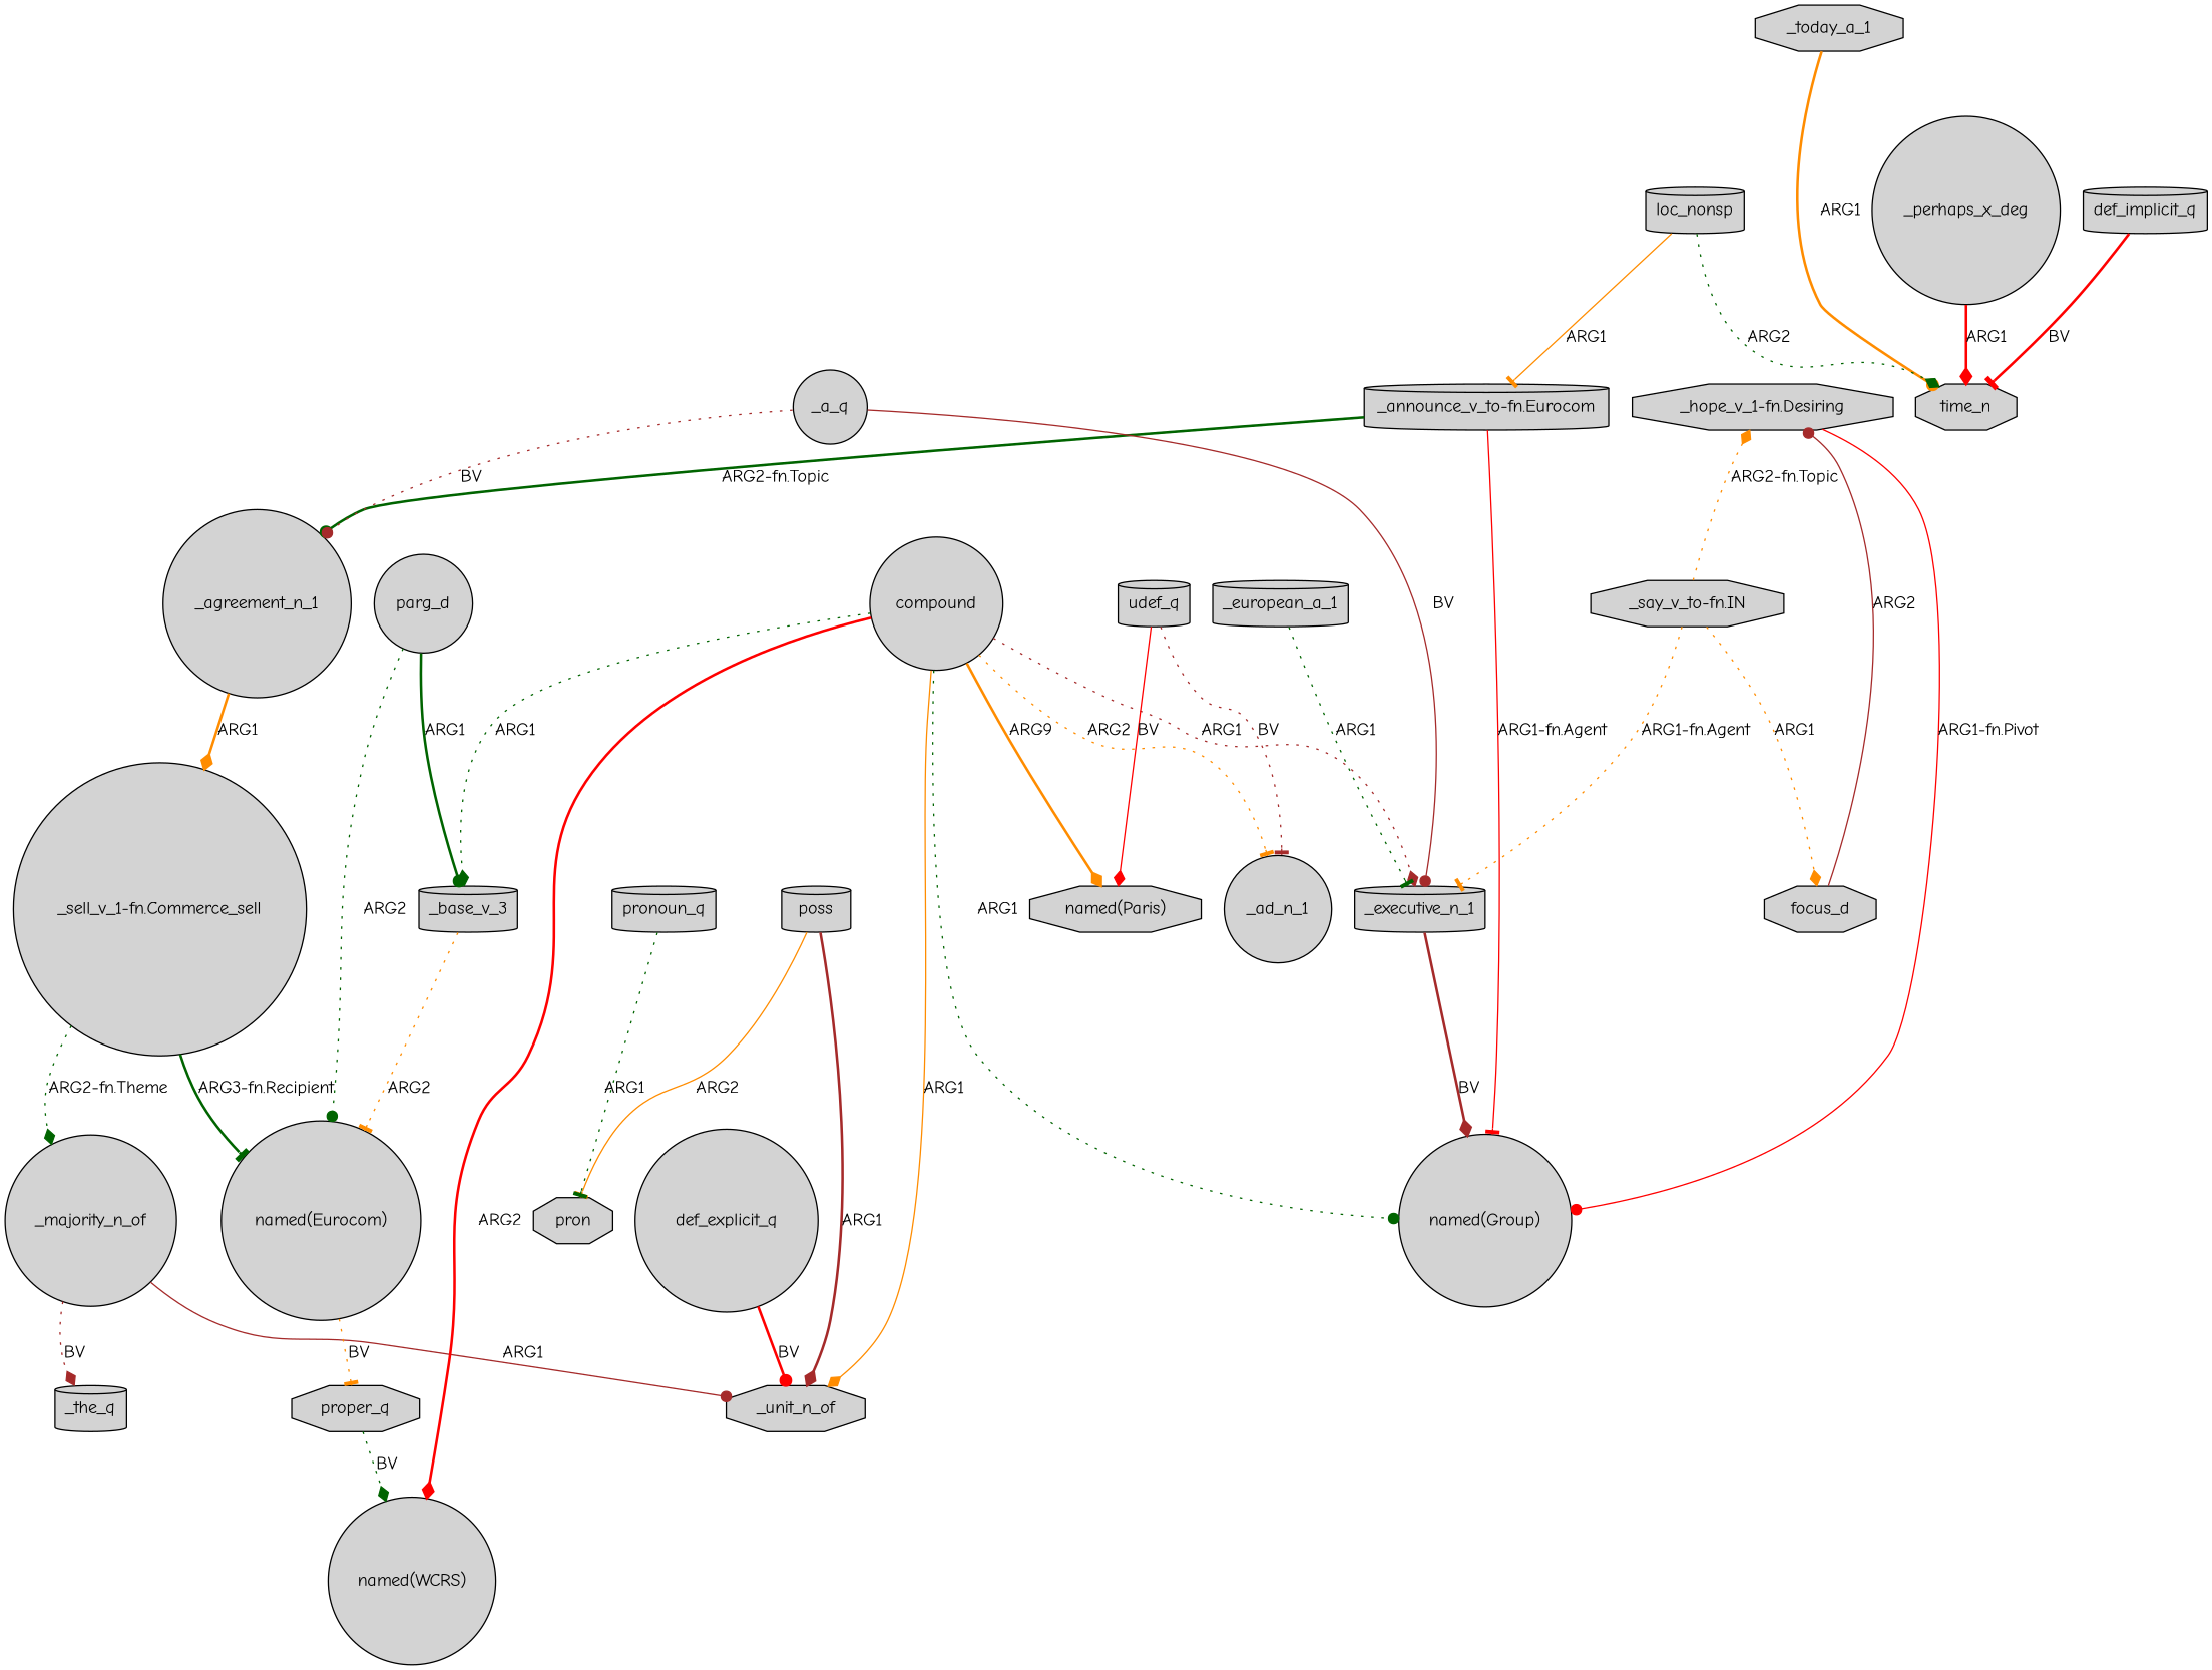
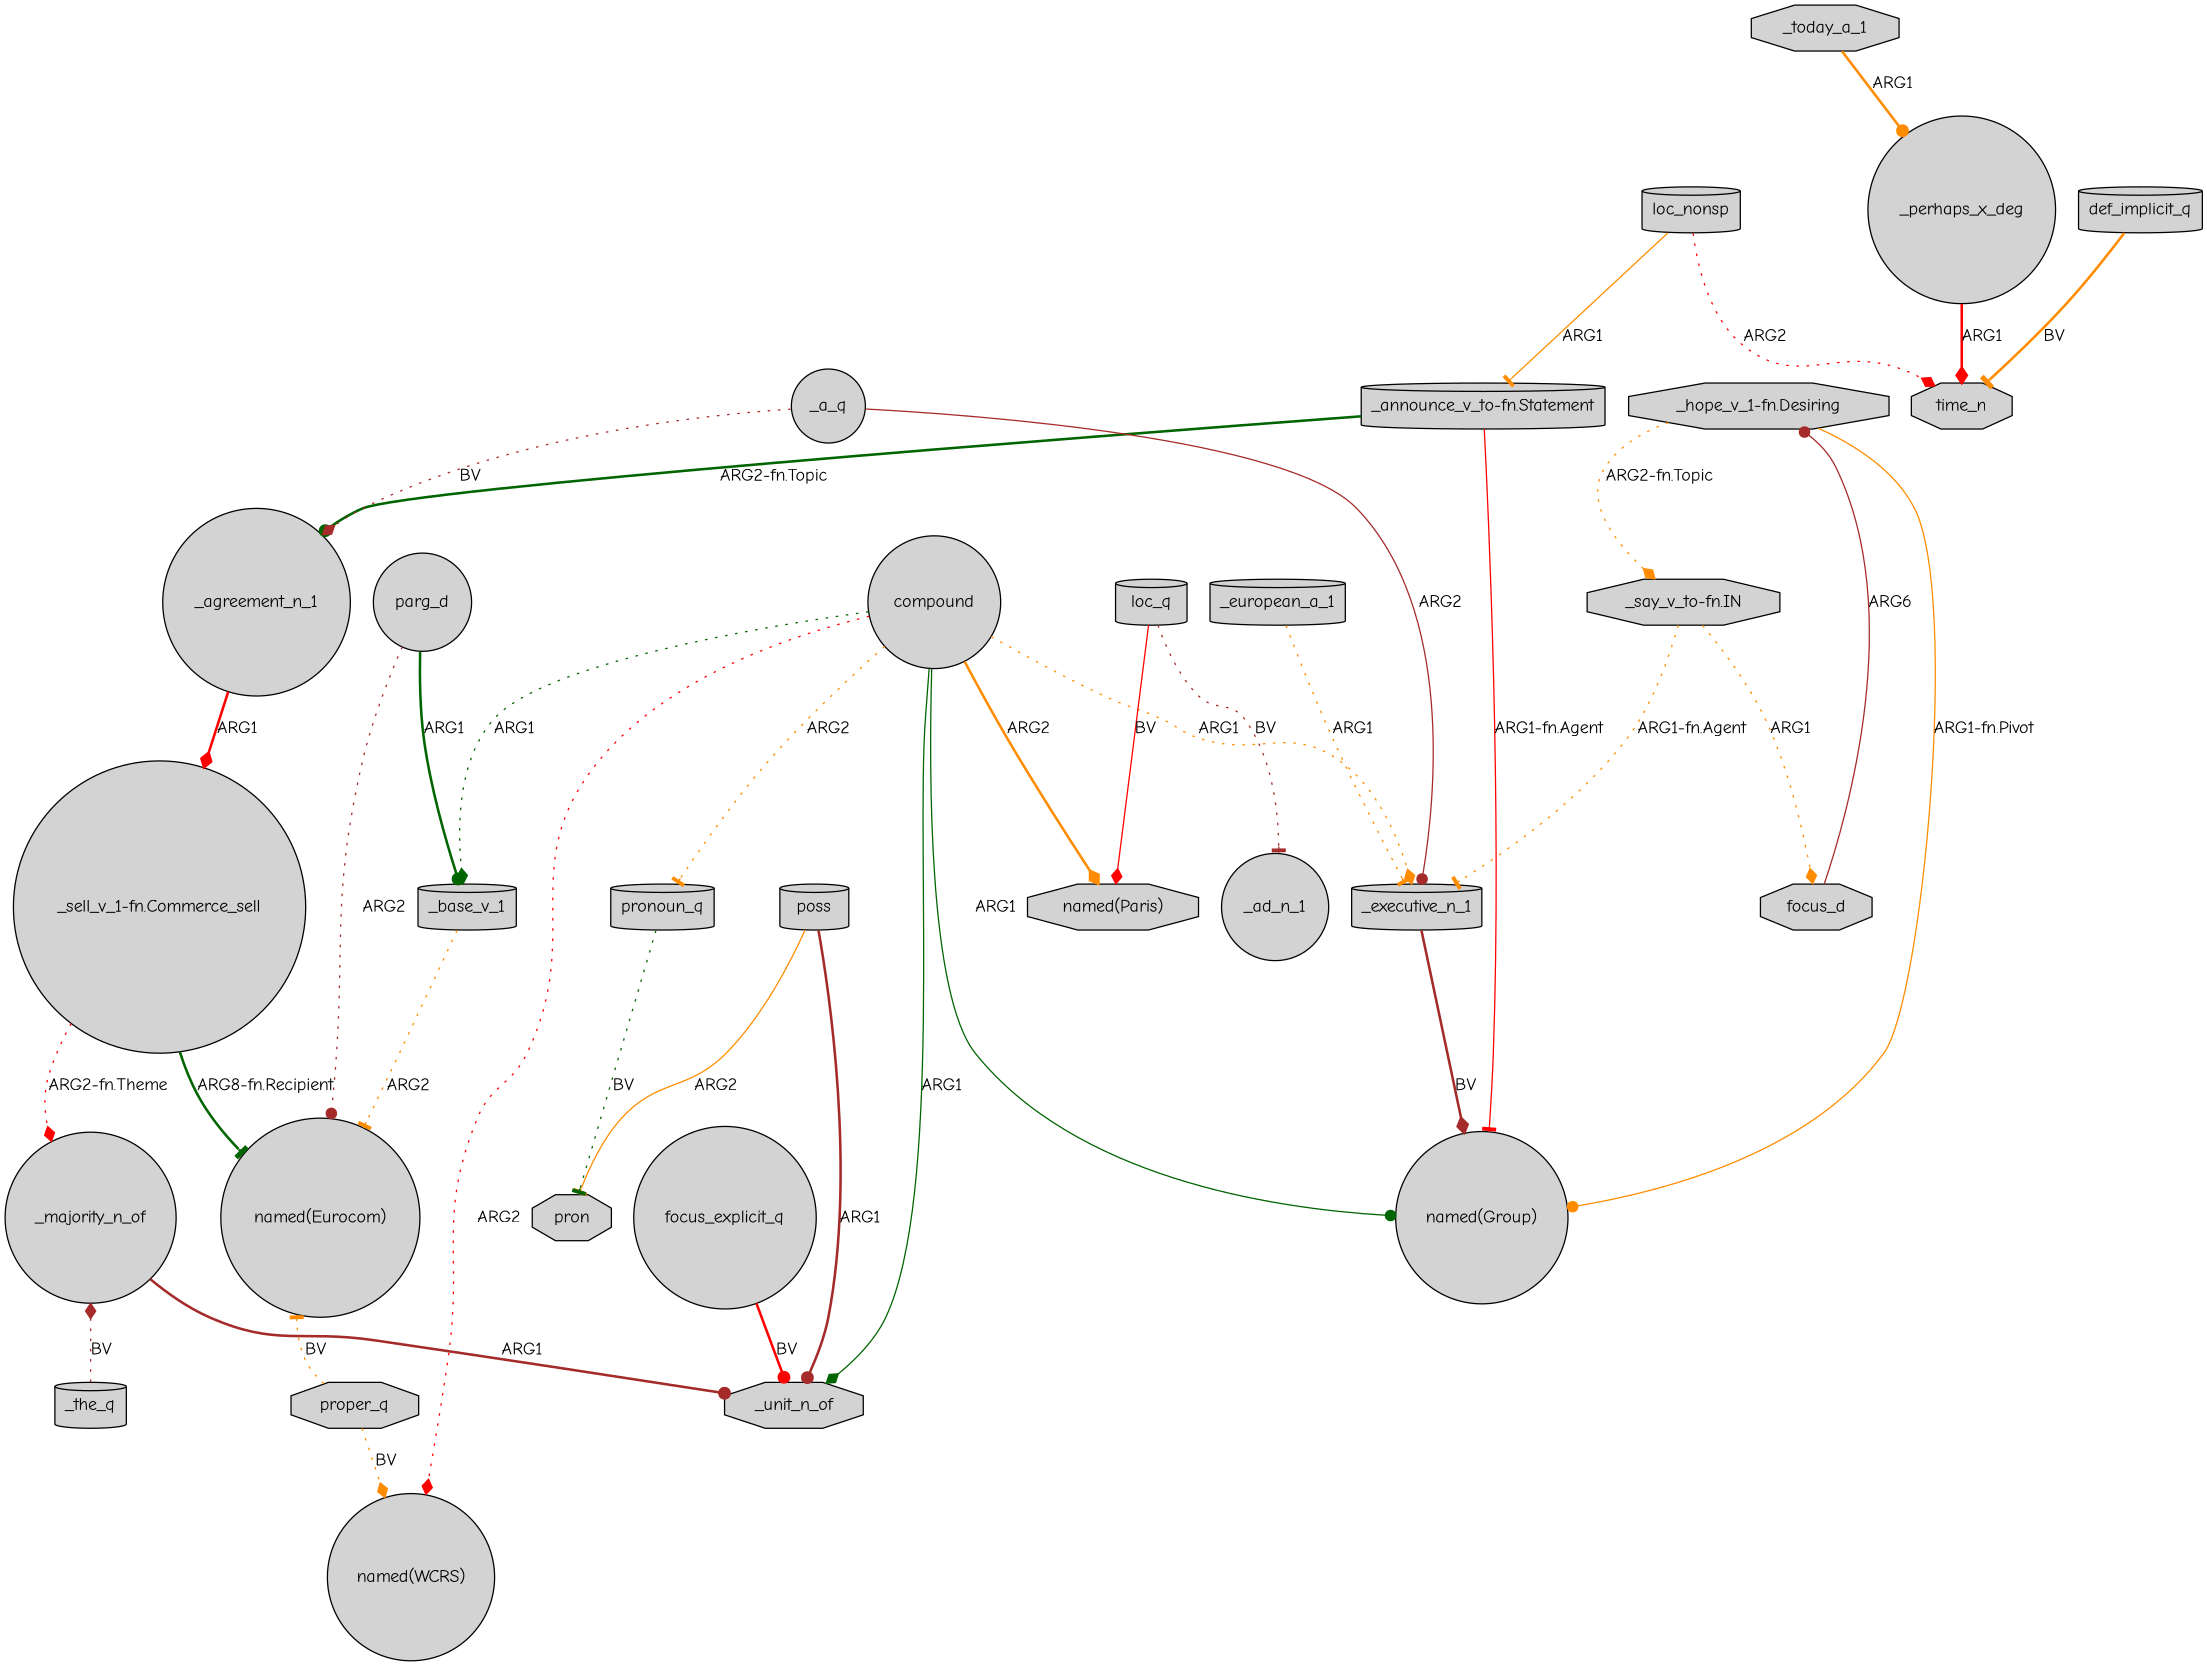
  digraph {
    fontname="Comic Neue"
    node [fontname="Comic Neue" shape=circle style=filled]
    edge [arrowhead=diamond color=darkorange fontname="Comic Neue" style=dotted]
    _unit_n_of [shape=octagon]
    _majority_n_of
    _today_a_1 [shape=octagon]
    time_n [shape=octagon]
    compound
    _ad_n_1
    "named(WCRS)"
    _executive_n_1 [shape=cylinder]
    "named(Paris)" [shape=octagon]
    "named(Group)"
-   _base_v_1 [shape=cylinder label=_base_v_3]
+   _base_v_1 [shape=cylinder]
    "named(Eurocom)"
    poss [shape=cylinder]
    pron [shape=octagon]
-   def_explicit_q
+   def_explicit_q [label=focus_explicit_q]
    parg_d
    proper_q [shape=octagon]
    "_say_v_to-fn.IN" [shape=octagon]
    "_hope_v_1-fn.Desiring" [shape=octagon]
    focus_d [shape=octagon]
-   "_announce_v_to-fn.Statement" [shape=cylinder label="_announce_v_to-fn.Eurocom"]
+   "_announce_v_to-fn.Statement" [shape=cylinder]
    _agreement_n_1
    _the_q [shape=cylinder]
    _european_a_1 [shape=cylinder]
    "_sell_v_1-fn.Commerce_sell"
    loc_nonsp [shape=cylinder]
    pronoun_q [shape=cylinder]
    _a_q
-   udef_q [shape=cylinder]
+   udef_q [shape=cylinder label=loc_q]
    _perhaps_x_deg
    def_implicit_q [shape=cylinder]
-   _majority_n_of -> _unit_n_of [arrowhead=dot color=brown label=ARG1 style=solid]
-   _today_a_1 -> time_n [arrowhead=dot label=ARG1 style=bold]
-   compound -> _unit_n_of [label=ARG1 style=solid]
-   compound -> _ad_n_1 [arrowhead=tee label=ARG2]
-   compound -> "named(WCRS)" [color=red label=ARG2 style=bold]
-   compound -> _executive_n_1 [color=brown label=ARG1]
-   compound -> "named(Paris)" [label=ARG9 style=bold]
-   compound -> "named(Group)" [arrowhead=dot color=darkgreen label=ARG1]
+   _majority_n_of -> _unit_n_of [arrowhead=dot color=brown label=ARG1 style=bold]
+   _today_a_1 -> _perhaps_x_deg [arrowhead=dot label=ARG1 style=bold]
+   compound -> _unit_n_of [color=darkgreen label=ARG1 style=solid]
+   compound -> pronoun_q [arrowhead=tee label=ARG2]
+   compound -> "named(WCRS)" [color=red label=ARG2]
+   compound -> _executive_n_1 [label=ARG1]
+   compound -> "named(Paris)" [label=ARG2 style=bold]
+   compound -> "named(Group)" [arrowhead=dot color=darkgreen label=ARG1 style=solid]
    compound -> _base_v_1 [color=darkgreen label=ARG1]
    _executive_n_1 -> "named(Group)" [color=brown label=BV style=bold]
    _base_v_1 -> "named(Eurocom)" [arrowhead=tee label=ARG2]
-   poss -> _unit_n_of [color=brown label=ARG1 style=bold]
+   poss -> _unit_n_of [arrowhead=dot color=brown label=ARG1 style=bold]
    poss -> pron [arrowhead=tee label=ARG2 style=solid]
    def_explicit_q -> _unit_n_of [arrowhead=dot color=red label=BV style=bold]
    parg_d -> _base_v_1 [arrowhead=dot color=darkgreen label=ARG1 style=bold]
-   parg_d -> "named(Eurocom)" [arrowhead=dot color=darkgreen label=ARG2]
-   proper_q -> "named(WCRS)" [color=darkgreen label=BV]
-   "named(Eurocom)" -> proper_q [arrowhead=tee label=BV]
+   parg_d -> "named(Eurocom)" [arrowhead=dot color=brown label=ARG2]
+   proper_q -> "named(WCRS)" [label=BV]
+   proper_q -> "named(Eurocom)" [arrowhead=tee label=BV]
    "_say_v_to-fn.IN" -> _executive_n_1 [arrowhead=tee label="ARG1-fn.Agent"]
-   "_say_v_to-fn.IN" -> "_hope_v_1-fn.Desiring" [label="ARG2-fn.Topic"]
+   "_hope_v_1-fn.Desiring" -> "_say_v_to-fn.IN" [label="ARG2-fn.Topic"]
    "_say_v_to-fn.IN" -> focus_d [label=ARG1]
-   "_hope_v_1-fn.Desiring" -> "named(Group)" [arrowhead=dot color=red label="ARG1-fn.Pivot" style=solid]
-   focus_d -> "_hope_v_1-fn.Desiring" [arrowhead=dot color=brown label=ARG2 style=solid]
+   "_hope_v_1-fn.Desiring" -> "named(Group)" [arrowhead=dot label="ARG1-fn.Pivot" style=solid]
+   focus_d -> "_hope_v_1-fn.Desiring" [arrowhead=dot color=brown label=ARG6 style=solid]
    "_announce_v_to-fn.Statement" -> "named(Group)" [arrowhead=tee color=red label="ARG1-fn.Agent" style=solid]
    "_announce_v_to-fn.Statement" -> _agreement_n_1 [arrowhead=dot color=darkgreen label="ARG2-fn.Topic" style=bold]
-   _agreement_n_1 -> "_sell_v_1-fn.Commerce_sell" [label=ARG1 style=bold]
-   _majority_n_of -> _the_q [color=brown label=BV]
-   _european_a_1 -> _executive_n_1 [arrowhead=tee color=darkgreen label=ARG1]
-   "_sell_v_1-fn.Commerce_sell" -> _majority_n_of [color=darkgreen label="ARG2-fn.Theme"]
-   "_sell_v_1-fn.Commerce_sell" -> "named(Eurocom)" [arrowhead=tee color=darkgreen label="ARG3-fn.Recipient" style=bold]
-   loc_nonsp -> time_n [color=darkgreen label=ARG2]
+   _agreement_n_1 -> "_sell_v_1-fn.Commerce_sell" [color=red label=ARG1 style=bold]
+   _the_q -> _majority_n_of [color=brown label=BV]
+   _european_a_1 -> _executive_n_1 [arrowhead=tee label=ARG1]
+   "_sell_v_1-fn.Commerce_sell" -> _majority_n_of [color=red label="ARG2-fn.Theme"]
+   "_sell_v_1-fn.Commerce_sell" -> "named(Eurocom)" [arrowhead=tee color=darkgreen label="ARG8-fn.Recipient" style=bold]
+   loc_nonsp -> time_n [color=red label=ARG2]
    loc_nonsp -> "_announce_v_to-fn.Statement" [arrowhead=tee label=ARG1 style=solid]
-   pronoun_q -> pron [arrowhead=tee color=darkgreen label=ARG1]
-   _a_q -> _executive_n_1 [arrowhead=dot color=brown label=BV style=solid]
-   _a_q -> _agreement_n_1 [arrowhead=dot color=brown label=BV]
+   pronoun_q -> pron [arrowhead=tee color=darkgreen label=BV]
+   _a_q -> _executive_n_1 [arrowhead=dot color=brown label=ARG2 style=solid]
+   _a_q -> _agreement_n_1 [color=brown label=BV]
    udef_q -> _ad_n_1 [arrowhead=tee color=brown label=BV]
    udef_q -> "named(Paris)" [color=red label=BV style=solid]
    _perhaps_x_deg -> time_n [color=red label=ARG1 style=bold]
-   def_implicit_q -> time_n [arrowhead=tee color=red label=BV style=bold]
+   def_implicit_q -> time_n [arrowhead=tee label=BV style=bold]
  }
